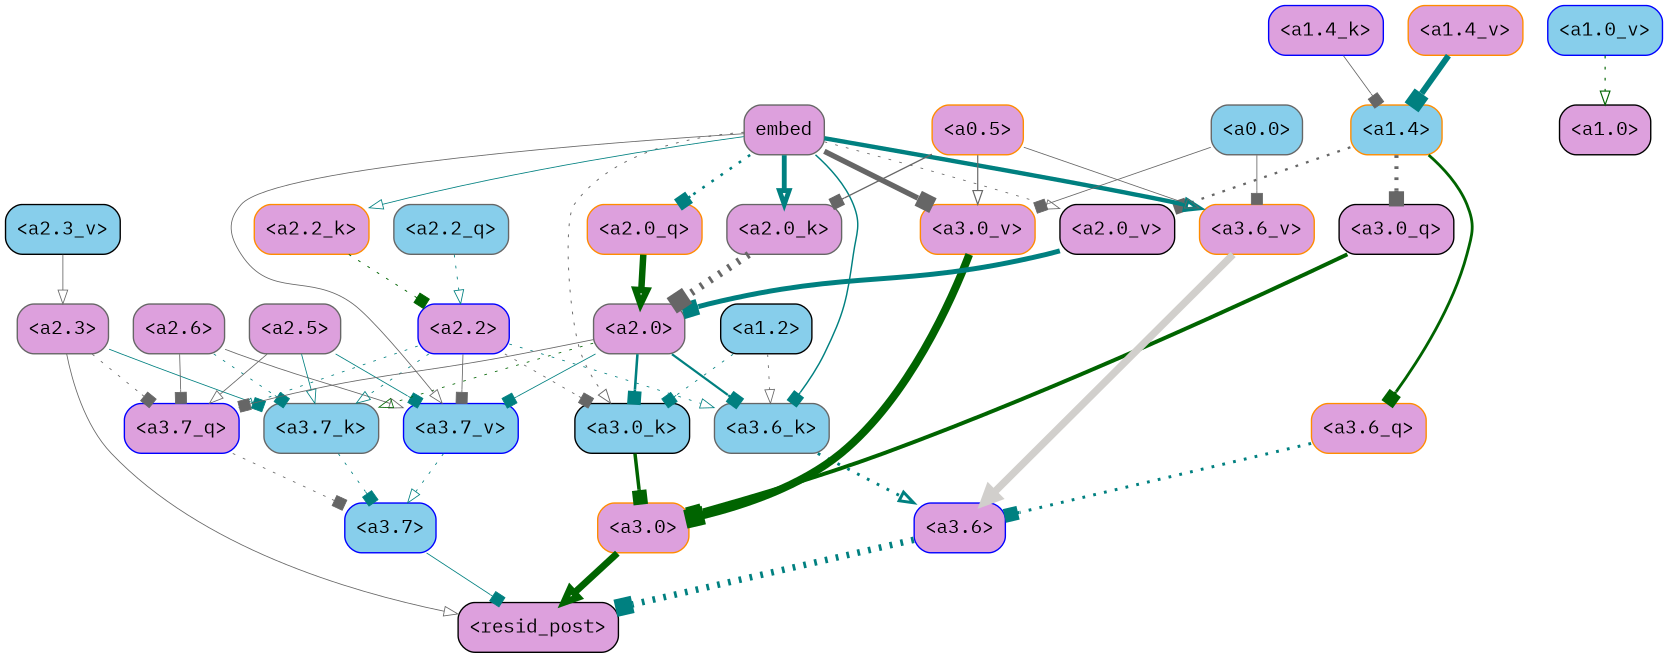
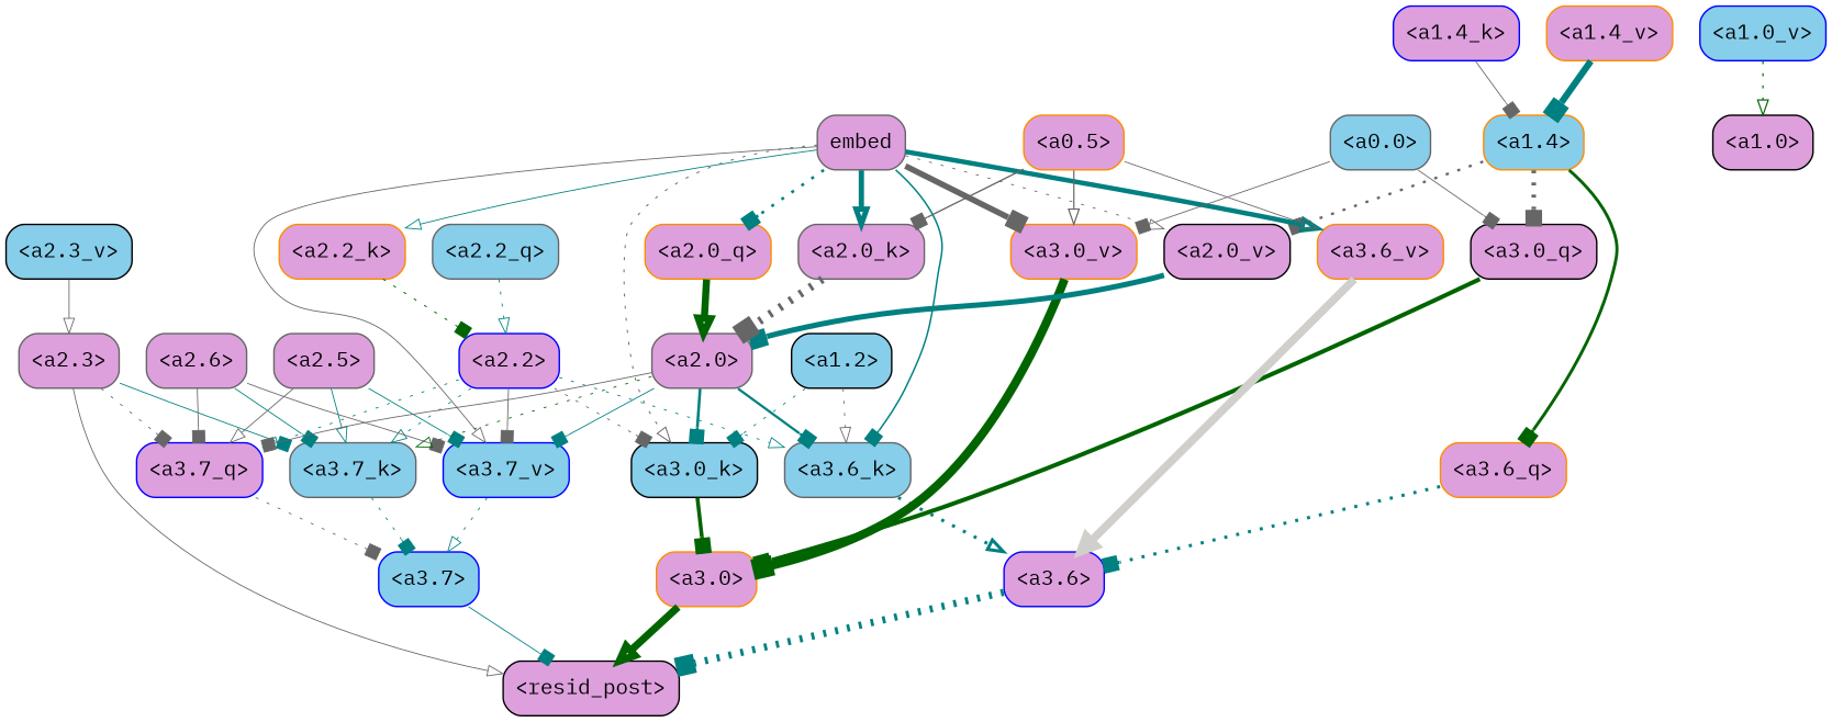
  strict digraph {
    fontname="IBM Plex Mono"
    splines=true
    node [color=gray40 fillcolor=plum fontname="IBM Plex Mono" shape=box style="filled, rounded"]
    edge [arrowhead=box color=teal fontname="IBM Plex Mono" penwidth=0.6 style=dotted]
    "<a3.7>" [color=blue fillcolor=skyblue]
    "<resid_post>" [color=black]
    "<a3.6>" [color=blue]
    "<a3.0>" [color=darkorange]
    "<a2.3>"
    "<a3.7_q>" [color=blue]
    "<a3.7_k>" [fillcolor=skyblue]
    "<a3.7_v>" [color=blue fillcolor=skyblue]
    "<a3.6_q>" [color=darkorange]
    "<a3.0_q>" [color=black]
    "<a3.6_k>" [fillcolor=skyblue]
    "<a3.0_k>" [color=black fillcolor=skyblue]
    "<a3.6_v>" [color=darkorange]
    "<a3.0_v>" [color=darkorange]
    "<a2.6>"
    "<a2.5>"
    "<a2.2>" [color=blue]
    "<a2.0>"
    "<a1.4>" [color=darkorange fillcolor=skyblue]
    "<a2.0_v>" [color=black]
    "<a1.2>" [color=black fillcolor=skyblue]
    embed
    "<a2.0_q>" [color=darkorange]
    "<a2.2_k>" [color=darkorange]
    "<a2.0_k>"
    "<a0.5>" [color=darkorange]
    "<a0.0>" [fillcolor=skyblue]
    "<a2.2_q>" [fillcolor=skyblue]
    "<a2.3_v>" [color=black fillcolor=skyblue]
    "<a1.0>" [color=black]
    "<a1.4_k>" [color=blue]
    "<a1.4_v>" [color=darkorange]
    "<a1.0_v>" [color=blue fillcolor=skyblue]
    "<a3.7>" -> "<resid_post>" [style=solid]
    "<a3.6>" -> "<resid_post>" [penwidth=4.751592040061951]
    "<a3.0>" -> "<resid_post>" [arrowhead=onormal color=darkgreen penwidth=4.904066681861877 style=bold]
    "<a2.3>" -> "<resid_post>" [arrowhead=onormal color=gray40 style=bold]
    "<a2.3>" -> "<a3.7_q>" [color=gray40]
    "<a2.3>" -> "<a3.7_k>" [style=bold]
    "<a3.7_q>" -> "<a3.7>" [color=gray40]
    "<a3.7_k>" -> "<a3.7>"
    "<a3.7_v>" -> "<a3.7>" [arrowhead=onormal]
    "<a3.6_q>" -> "<a3.6>" [penwidth=2.160832464694977]
    "<a3.0_q>" -> "<a3.0>" [color=darkgreen penwidth=2.870753765106201 style=solid]
    "<a3.6_k>" -> "<a3.6>" [arrowhead=onormal penwidth=2.13908451795578]
    "<a3.0_k>" -> "<a3.0>" [color=darkgreen penwidth=2.520303964614868 style=solid]
    "<a3.6_v>" -> "<a3.6>" [color="#d1cfcc" penwidth=5.297133803367615 arrowhead="" style=""]
    "<a3.0_v>" -> "<a3.0>" [color=darkgreen penwidth=5.680712580680847 style=solid]
    "<a2.6>" -> "<a3.7_q>" [color=gray40 style=bold]
-   "<a2.6>" -> "<a3.7_k>"
-   "<a2.6>" -> "<a3.7_v>" [arrowhead=onormal color=gray40 style=solid]
+   "<a2.6>" -> "<a3.7_k>" [style=bold]
+   "<a2.6>" -> "<a3.7_v>" [color=gray40 style=solid]
    "<a2.5>" -> "<a3.7_q>" [arrowhead=onormal color=gray40 style=solid]
    "<a2.5>" -> "<a3.7_k>" [arrowhead=onormal style=bold]
    "<a2.5>" -> "<a3.7_v>" [style=solid]
    "<a2.2>" -> "<a3.7_q>" [arrowhead=onormal]
    "<a2.2>" -> "<a3.7_k>" [arrowhead=onormal]
    "<a2.2>" -> "<a3.7_v>" [color=gray40 style=solid]
    "<a2.2>" -> "<a3.6_k>" [arrowhead=onormal]
    "<a2.2>" -> "<a3.0_k>" [color=gray40]
    "<a2.0>" -> "<a3.7_q>" [color=gray40 style=bold]
    "<a2.0>" -> "<a3.7_k>" [arrowhead=onormal color=darkgreen]
    "<a2.0>" -> "<a3.7_v>" [style=bold]
    "<a2.0>" -> "<a3.6_k>" [penwidth=1.5897698998451233 style=solid]
    "<a2.0>" -> "<a3.0_k>" [penwidth=1.8405593037605286 style=bold]
    "<a1.4>" -> "<a3.6_q>" [color=darkgreen penwidth=2.038943290710449 style=bold]
    "<a1.4>" -> "<a3.0_q>" [color=gray40 penwidth=2.9756359085440636]
    "<a1.4>" -> "<a2.0_v>" [color=gray40 penwidth=1.6503054380882531]
    "<a2.0_v>" -> "<a2.0>" [penwidth=3.5938978791236877 style=solid]
    "<a1.2>" -> "<a3.6_k>" [arrowhead=onormal color=gray40]
    "<a1.2>" -> "<a3.0_k>"
    embed -> "<a3.7_v>" [arrowhead=onormal color=gray40 style=solid]
    embed -> "<a3.6_k>" [penwidth=1.046662151813507 style=solid]
    embed -> "<a3.0_k>" [arrowhead=onormal color=gray40 penwidth=0.6800519227981567]
    embed -> "<a3.6_v>" [arrowhead=onormal penwidth=3.1840110421180725 style=solid]
    embed -> "<a3.0_v>" [color=gray40 penwidth=3.9005755856633186 style=solid]
    embed -> "<a2.0_v>" [arrowhead=onormal color=gray40]
    embed -> "<a2.0_q>" [penwidth=1.85904461145401]
    embed -> "<a2.2_k>" [arrowhead=onormal style=bold]
    embed -> "<a2.0_k>" [arrowhead=onormal penwidth=3.5012558698654175 style=solid]
    "<a2.0_q>" -> "<a2.0>" [arrowhead=onormal color=darkgreen penwidth=4.690633252263069 style=solid]
    "<a2.2_k>" -> "<a2.2>" [color=darkgreen penwidth=0.6862771511077881]
    "<a2.0_k>" -> "<a2.0>" [color=gray40 penwidth=5.3401959836483]
    "<a0.5>" -> "<a3.6_v>" [arrowhead=onormal color=gray40 style=solid]
    "<a0.5>" -> "<a3.0_v>" [arrowhead=onormal color=gray40 penwidth=0.8493617177009583 style=bold]
    "<a0.5>" -> "<a2.0_k>" [color=gray40 penwidth=0.9490888118743896 style=solid]
-   "<a0.0>" -> "<a3.6_v>" [color=gray40 style=bold]
+   "<a0.0>" -> "<a3.0_q>" [color=gray40 style=bold]
    "<a0.0>" -> "<a3.0_v>" [color=gray40 style=bold]
    "<a2.2_q>" -> "<a2.2>" [arrowhead=onormal penwidth=0.6160273104906082]
    "<a2.3_v>" -> "<a2.3>" [arrowhead=onormal color=gray40 style=solid]
    "<a1.4_k>" -> "<a1.4>" [color=gray40 style=bold]
    "<a1.4_v>" -> "<a1.4>" [penwidth=4.380064785480499 style=solid]
    "<a1.0_v>" -> "<a1.0>" [arrowhead=onormal color=darkgreen penwidth=0.8271287679672241]
  }
